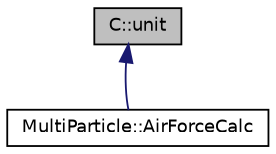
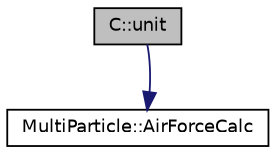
  digraph {
    rankdir=TB
    node [color=black fontname=Helvetica fontsize=10 shape=record style=filled]
    n1 [fillcolor=grey75 fontcolor=black height=0.2 label="C::unit" width=0.4]
    n2 [fillcolor=white height=0.2 label="MultiParticle::AirForceCalc" width=0.4]
-   n1 -> n2 [color=midnightblue dir=back fontname=Helvetica fontsize=10 labelfontname=Helvetica labelfontsize=10 style=solid]
+   n2 -> n1 [color=midnightblue dir=back fontname=Helvetica fontsize=10 labelfontname=Helvetica labelfontsize=10 style=solid]
  }
